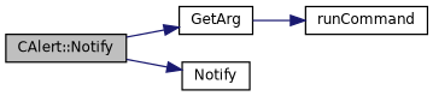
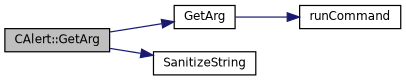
  digraph {
    rankdir=LR
    node [color=black fillcolor=white fontname=Helvetica fontsize=10 shape=record style=filled]
    edge [color=midnightblue fontname=Helvetica fontsize=10 labelfontname=Helvetica labelfontsize=10 style=solid]
-   n1 [fillcolor=grey75 fontcolor=black height=0.2 label="CAlert::Notify" width=0.4]
+   n1 [fillcolor=grey75 fontcolor=black height=0.2 label="CAlert::GetArg" width=0.4]
    n2 [height=0.2 label=GetArg width=0.4]
-   n3 [height=0.2 label=Notify width=0.4]
+   n3 [height=0.2 label=SanitizeString width=0.4]
    n4 [height=0.2 label=runCommand width=0.4]
    n1 -> n2
    n1 -> n3
    n2 -> n4
  }
